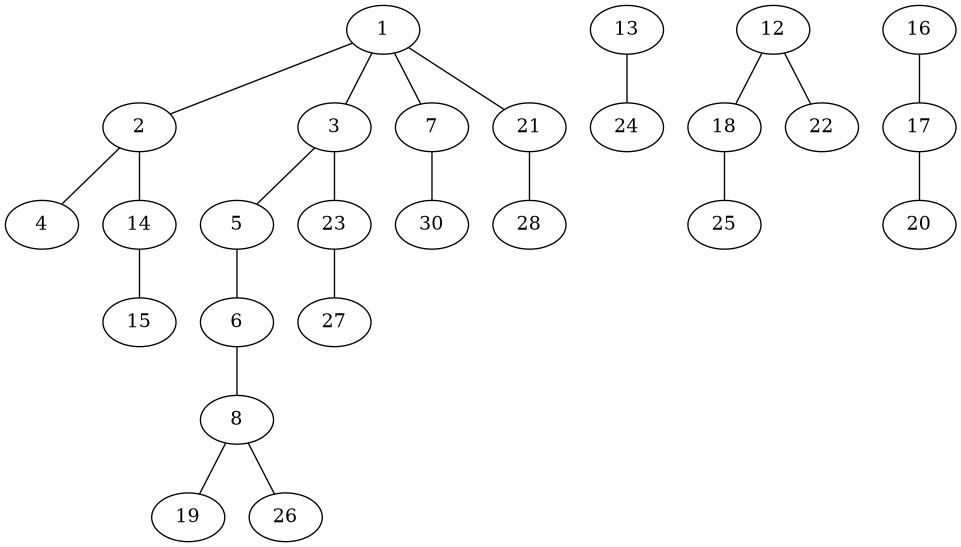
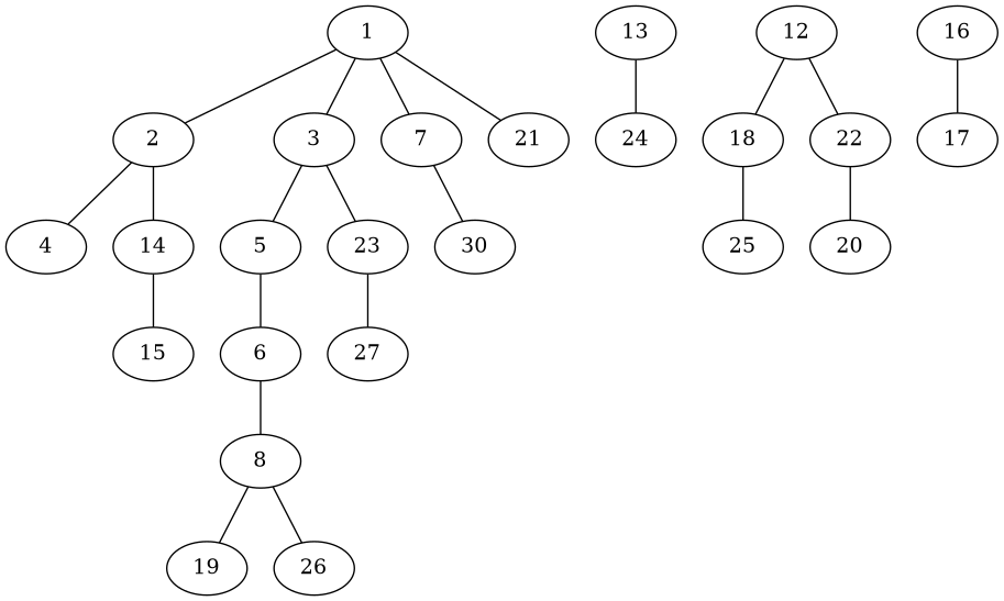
  graph {
    1
    2
    3
    7
    21
    4
    14
    5
    23
    30
-   28
    15
    6
    27
    13
    24
    12
    18
    22
    8
    16
    17
    19
    26
    20
    25
    1 -- 2
    1 -- 3
    1 -- 7
    1 -- 21
    2 -- 4
    2 -- 14
    3 -- 5
    3 -- 23
    7 -- 30
-   21 -- 28
    14 -- 15
    5 -- 6
    23 -- 27
    6 -- 8
    13 -- 24
    12 -- 18
    12 -- 22
    18 -- 25
    8 -- 19
    8 -- 26
    16 -- 17
-   17 -- 20
+   22 -- 20
  }
